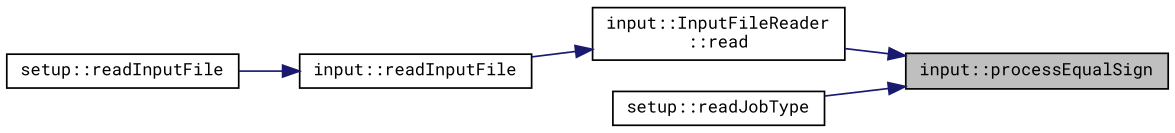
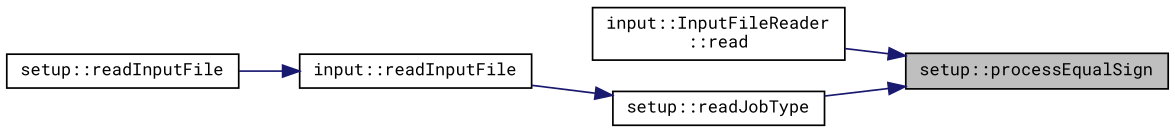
  digraph {
    fontname="Roboto Mono"
    rankdir=RL
    node [color=black fillcolor=white fontname="Roboto Mono" fontsize=10 shape=record style=filled]
    edge [color=midnightblue dir=back fontname="Roboto Mono" fontsize=10 labelfontname=Helvetica labelfontsize=10 style=solid]
-   n1 [fillcolor=grey75 fontcolor=black height=0.2 label="input::processEqualSign" width=0.4]
+   n1 [fillcolor=grey75 fontcolor=black height=0.2 label="setup::processEqualSign" width=0.4]
    n2 [height=0.2 label="input::InputFileReader\l::read" width=0.4]
    n3 [height=0.2 label="setup::readJobType" width=0.4]
    n4 [height=0.2 label="input::readInputFile" width=0.4]
    n5 [height=0.2 label="setup::readInputFile" width=0.4]
    n1 -> n2
    n1 -> n3
-   n2 -> n4
+   n3 -> n4
    n4 -> n5
  }
